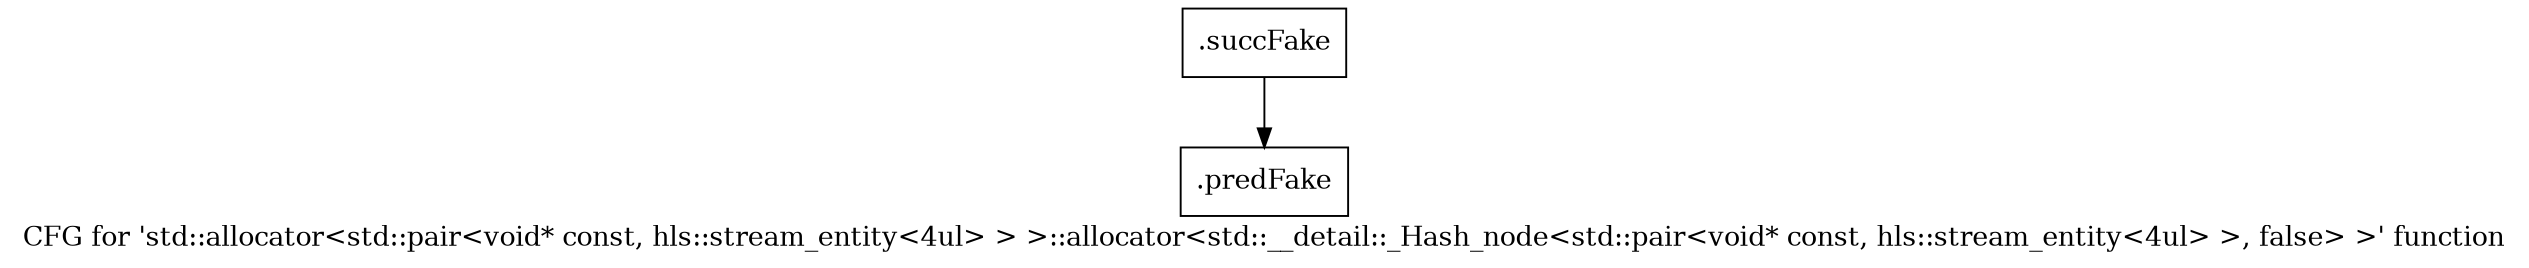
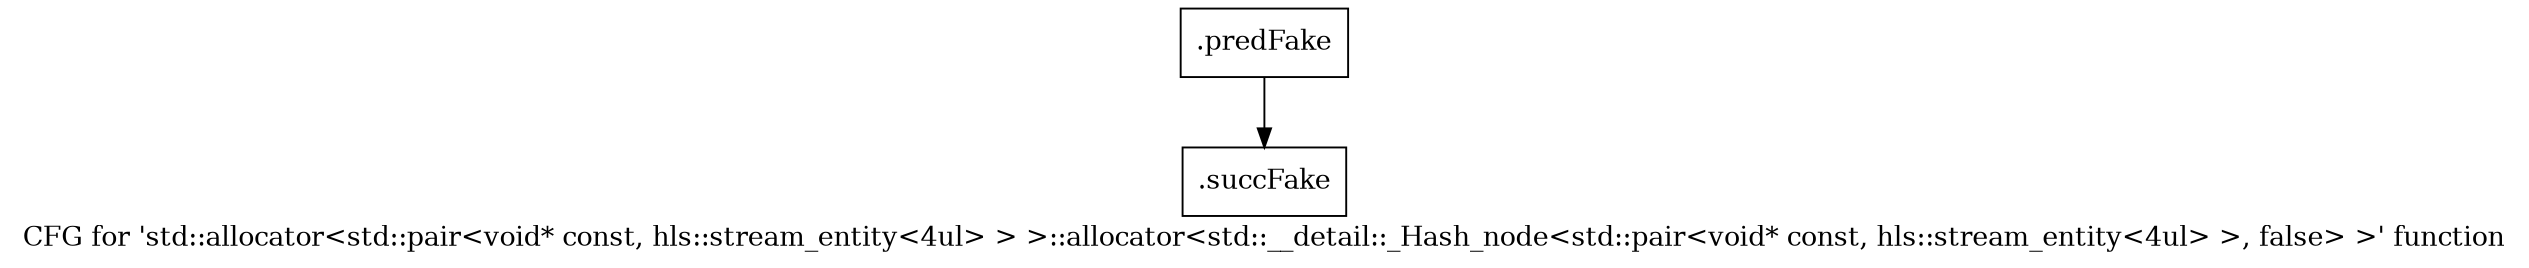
  digraph {
    label="CFG for 'std::allocator\<std::pair\<void* const, hls::stream_entity\<4ul\> \> \>::allocator\<std::__detail::_Hash_node\<std::pair\<void* const, hls::stream_entity\<4ul\> \>, false\> \>' function"
    node [shape=record]
    n1 [label="{.predFake}"]
    n2 [filename="/mnt/xilinx/Vitis_HLS/2021.2/tps/lnx64/gcc-6.2.0/lib/gcc/x86_64-pc-linux-gnu/6.2.0/../../../../include/c++/6.2.0/bits/allocator.h" label="{.succFake}" linenumber=124]
-   n2 -> n1 [execusionnum=2 filename="/mnt/xilinx/Vitis_HLS/2021.2/tps/lnx64/gcc-6.2.0/lib/gcc/x86_64-pc-linux-gnu/6.2.0/../../../../include/c++/6.2.0/bits/allocator.h"]
+   n1 -> n2 [execusionnum=2 filename="/mnt/xilinx/Vitis_HLS/2021.2/tps/lnx64/gcc-6.2.0/lib/gcc/x86_64-pc-linux-gnu/6.2.0/../../../../include/c++/6.2.0/bits/allocator.h"]
  }
